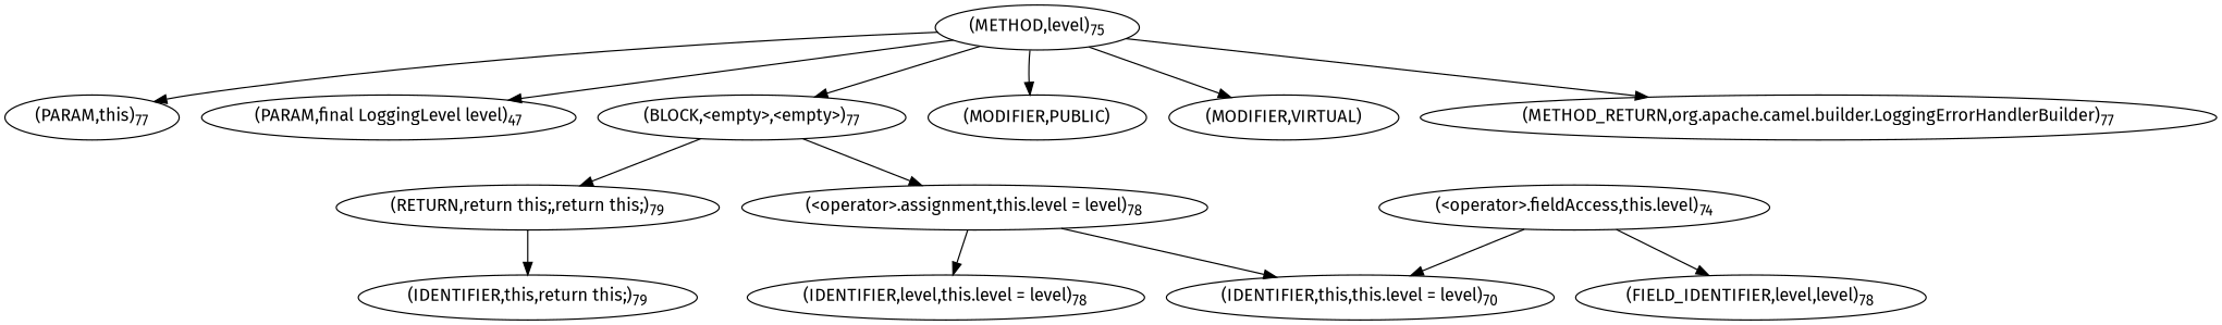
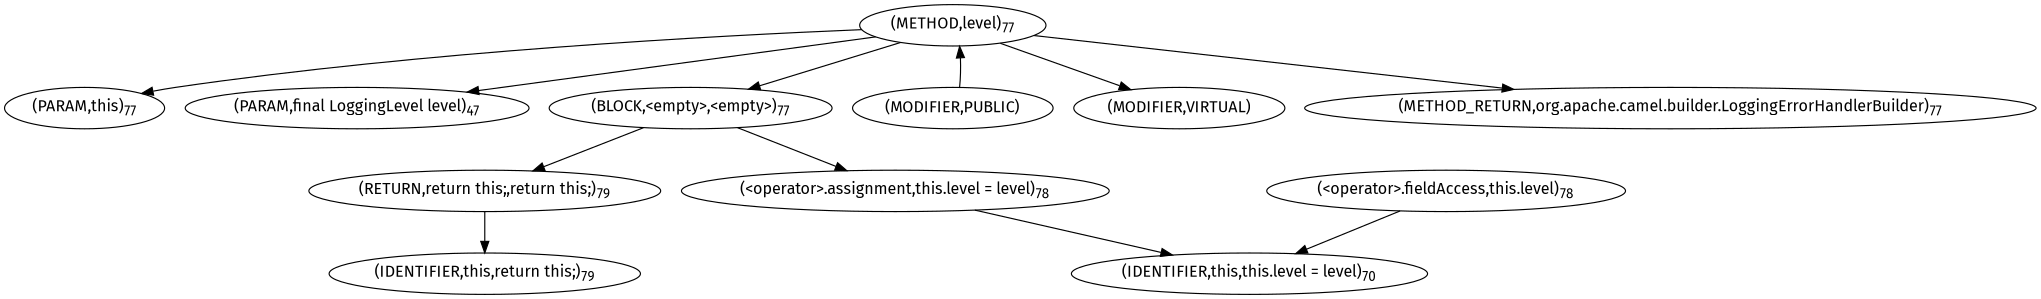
  digraph {
    fontname="Fira Sans"
    node [fontname="Fira Sans"]
    edge [fontname="Fira Sans"]
-   n1 [label=<(METHOD,level)<SUB>75</SUB>>]
+   n1 [label=<(METHOD,level)<SUB>77</SUB>>]
    n2 [label=<(PARAM,this)<SUB>77</SUB>>]
    n3 [label=<(PARAM,final LoggingLevel level)<SUB>47</SUB>>]
    n4 [label=<(BLOCK,&lt;empty&gt;,&lt;empty&gt;)<SUB>77</SUB>>]
    n5 [label=<(MODIFIER,PUBLIC)>]
    n6 [label=<(MODIFIER,VIRTUAL)>]
    n7 [label=<(METHOD_RETURN,org.apache.camel.builder.LoggingErrorHandlerBuilder)<SUB>77</SUB>>]
    n8 [label=<(&lt;operator&gt;.assignment,this.level = level)<SUB>78</SUB>>]
    n9 [label=<(RETURN,return this;,return this;)<SUB>79</SUB>>]
-   n10 [label=<(IDENTIFIER,level,this.level = level)<SUB>78</SUB>>]
    n11 [label=<(IDENTIFIER,this,this.level = level)<SUB>70</SUB>>]
    n12 [label=<(IDENTIFIER,this,return this;)<SUB>79</SUB>>]
-   n13 [label=<(&lt;operator&gt;.fieldAccess,this.level)<SUB>74</SUB>>]
-   n14 [label=<(FIELD_IDENTIFIER,level,level)<SUB>78</SUB>>]
+   n13 [label=<(&lt;operator&gt;.fieldAccess,this.level)<SUB>78</SUB>>]
    n1 -> n2
    n1 -> n3
    n1 -> n4
-   n1 -> n5
+   n5 -> n1
    n1 -> n6
    n1 -> n7
    n4 -> n8
    n4 -> n9
-   n8 -> n10
    n8 -> n11
    n9 -> n12
    n13 -> n11
-   n13 -> n14
  }
